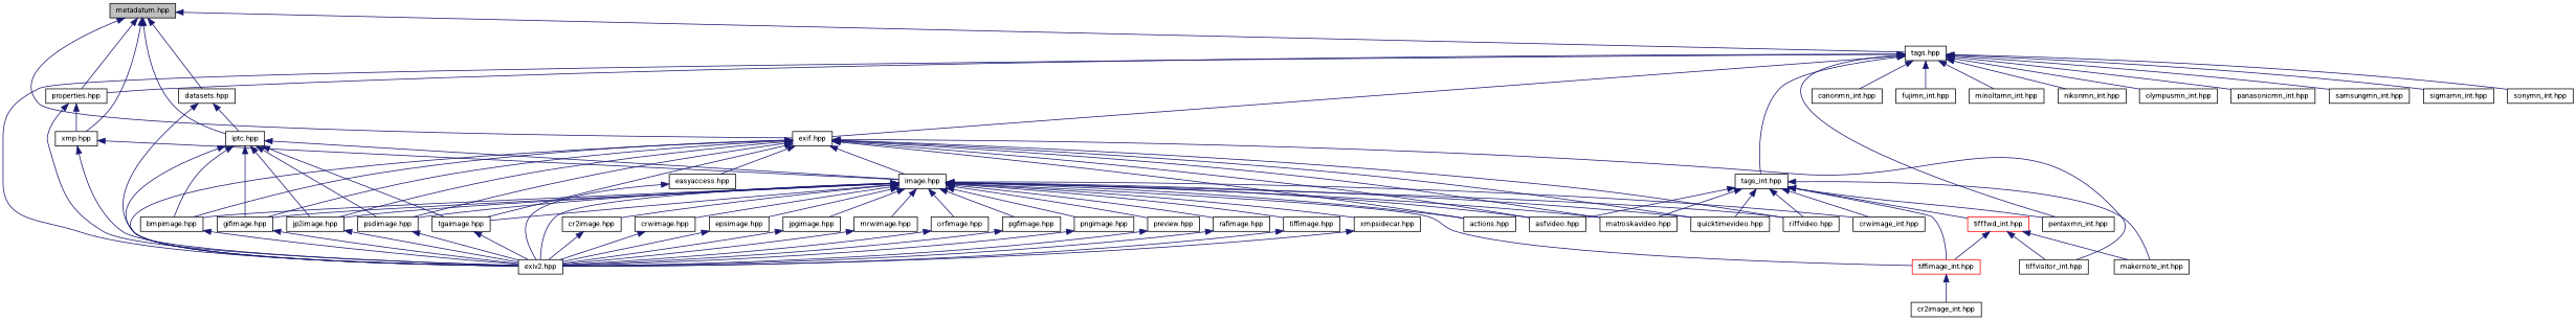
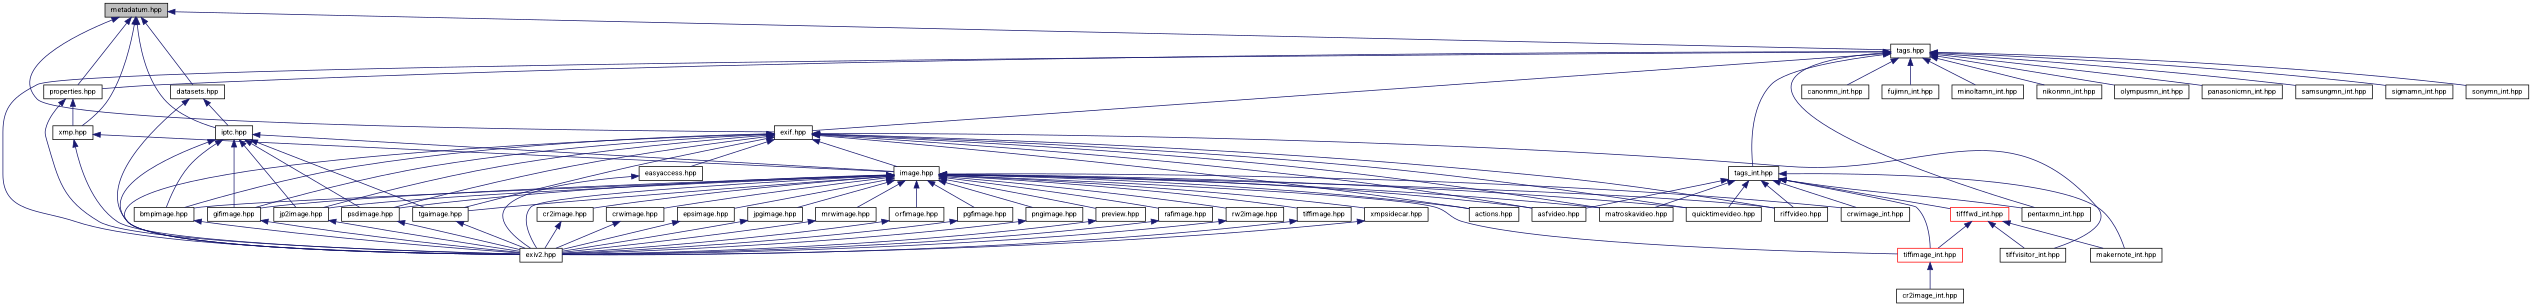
  digraph {
    fontname=Roboto
    node [color=black fillcolor=white fontname=Roboto fontsize=10 shape=record style=filled]
    edge [color=midnightblue dir=back fontname=Roboto fontsize=10 labelfontname=FreeSans labelfontsize=10 style=solid]
    n1 [fillcolor=grey75 fontcolor=black height=0.2 label="metadatum.hpp" width=0.4]
    n2 [height=0.2 label="exif.hpp" width=0.4]
    n3 [height=0.2 label="tags.hpp" width=0.4]
    n4 [height=0.2 label="properties.hpp" width=0.4]
    n5 [height=0.2 label="xmp.hpp" width=0.4]
    n6 [height=0.2 label="iptc.hpp" width=0.4]
    n7 [height=0.2 label="datasets.hpp" width=0.4]
    n8 [height=0.2 label="exiv2.hpp" width=0.4]
    n9 [height=0.2 label="image.hpp" width=0.4]
    n10 [height=0.2 label="actions.hpp" width=0.4]
    n11 [height=0.2 label="asfvideo.hpp" width=0.4]
    n12 [height=0.2 label="bmpimage.hpp" width=0.4]
    n13 [height=0.2 label="gifimage.hpp" width=0.4]
    n14 [height=0.2 label="jp2image.hpp" width=0.4]
    n15 [height=0.2 label="psdimage.hpp" width=0.4]
    n16 [height=0.2 label="tgaimage.hpp" width=0.4]
    n17 [height=0.2 label="matroskavideo.hpp" width=0.4]
    n18 [height=0.2 label="quicktimevideo.hpp" width=0.4]
    n19 [height=0.2 label="riffvideo.hpp" width=0.4]
    n20 [height=0.2 label="easyaccess.hpp" width=0.4]
    n21 [height=0.2 label="tiffvisitor_int.hpp" width=0.4]
    n22 [height=0.2 label="tags_int.hpp" width=0.4]
    n23 [height=0.2 label="pentaxmn_int.hpp" width=0.4]
    n24 [height=0.2 label="canonmn_int.hpp" width=0.4]
    n25 [height=0.2 label="fujimn_int.hpp" width=0.4]
    n26 [height=0.2 label="minoltamn_int.hpp" width=0.4]
    n27 [height=0.2 label="nikonmn_int.hpp" width=0.4]
    n28 [height=0.2 label="olympusmn_int.hpp" width=0.4]
    n29 [height=0.2 label="panasonicmn_int.hpp" width=0.4]
    n30 [height=0.2 label="samsungmn_int.hpp" width=0.4]
    n31 [height=0.2 label="sigmamn_int.hpp" width=0.4]
    n32 [height=0.2 label="sonymn_int.hpp" width=0.4]
    n33 [height=0.2 label="cr2image.hpp" width=0.4]
    n34 [color=red height=0.2 label="tiffimage_int.hpp" width=0.4]
    n35 [height=0.2 label="crwimage.hpp" width=0.4]
    n36 [height=0.2 label="crwimage_int.hpp" width=0.4]
    n37 [height=0.2 label="epsimage.hpp" width=0.4]
    n38 [height=0.2 label="jpgimage.hpp" width=0.4]
    n39 [height=0.2 label="mrwimage.hpp" width=0.4]
    n40 [height=0.2 label="orfimage.hpp" width=0.4]
    n41 [height=0.2 label="pgfimage.hpp" width=0.4]
    n42 [height=0.2 label="pngimage.hpp" width=0.4]
    n43 [height=0.2 label="preview.hpp" width=0.4]
    n44 [height=0.2 label="rafimage.hpp" width=0.4]
+   n45 [height=0.2 label="rw2image.hpp" width=0.4]
    n46 [height=0.2 label="tiffimage.hpp" width=0.4]
    n47 [height=0.2 label="xmpsidecar.hpp" width=0.4]
    n48 [height=0.2 label="cr2image_int.hpp" width=0.4]
    n49 [color=red height=0.2 label="tifffwd_int.hpp" width=0.4]
    n50 [height=0.2 label="makernote_int.hpp" width=0.4]
    n1 -> n2
    n1 -> n3
    n1 -> n4
    n1 -> n5
    n1 -> n6
    n1 -> n7
    n2 -> n8
    n2 -> n9
    n2 -> n10
    n2 -> n11
    n2 -> n12
    n2 -> n13
    n2 -> n14
    n2 -> n15
    n2 -> n16
    n2 -> n17
    n2 -> n18
    n2 -> n19
    n2 -> n20
    n2 -> n21
    n3 -> n2
    n3 -> n4
    n3 -> n8
    n3 -> n22
    n3 -> n23
    n3 -> n24
    n3 -> n25
    n3 -> n26
    n3 -> n27
    n3 -> n28
    n3 -> n29
    n3 -> n30
    n3 -> n31
    n3 -> n32
    n4 -> n5
    n4 -> n8
    n5 -> n8
    n5 -> n9
    n6 -> n8
    n6 -> n9
    n6 -> n12
    n6 -> n13
    n6 -> n14
    n6 -> n15
    n6 -> n16
    n7 -> n6
    n7 -> n8
    n9 -> n8
    n9 -> n10
    n9 -> n11
    n9 -> n12
    n9 -> n13
    n9 -> n14
    n9 -> n15
    n9 -> n16
    n9 -> n17
    n9 -> n18
    n9 -> n19
    n9 -> n33
    n9 -> n34
    n9 -> n35
    n9 -> n36
    n9 -> n37
    n9 -> n38
    n9 -> n39
    n9 -> n40
    n9 -> n41
    n9 -> n42
    n9 -> n43
    n9 -> n44
+   n9 -> n45
    n9 -> n46
    n9 -> n47
    n12 -> n8
    n13 -> n8
    n14 -> n8
    n15 -> n8
    n16 -> n8
    n20 -> n8
    n22 -> n11
    n22 -> n17
    n22 -> n18
    n22 -> n19
    n22 -> n23
    n22 -> n34
    n22 -> n36
    n22 -> n49
    n22 -> n50
    n33 -> n8
    n34 -> n48
    n35 -> n8
    n37 -> n8
    n38 -> n8
    n39 -> n8
    n40 -> n8
    n41 -> n8
    n42 -> n8
    n43 -> n8
    n44 -> n8
+   n45 -> n8
    n46 -> n8
    n47 -> n8
    n49 -> n21
    n49 -> n34
    n49 -> n50
  }
